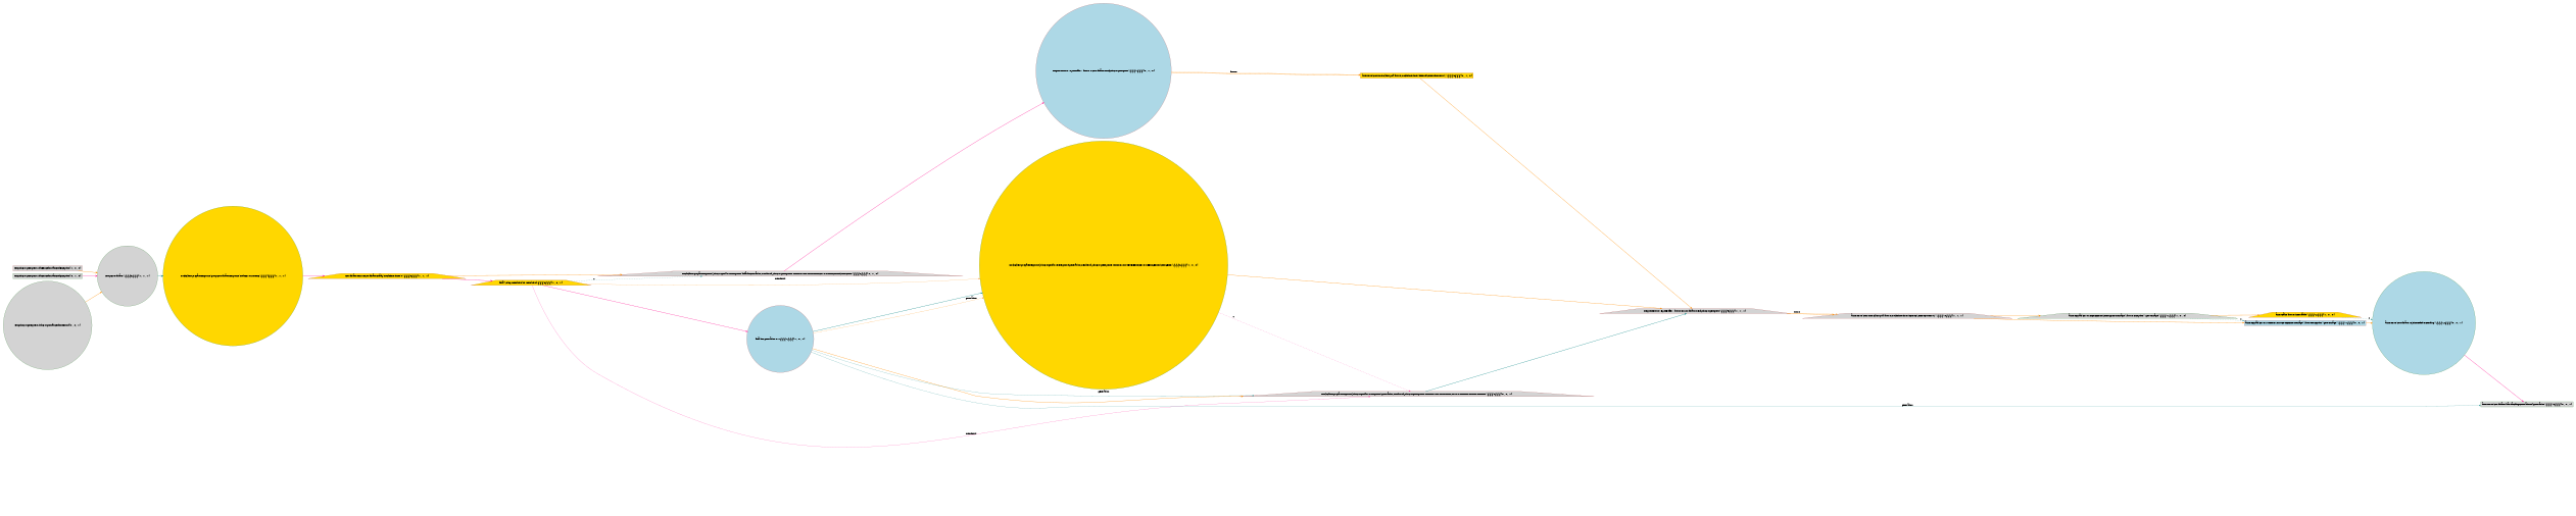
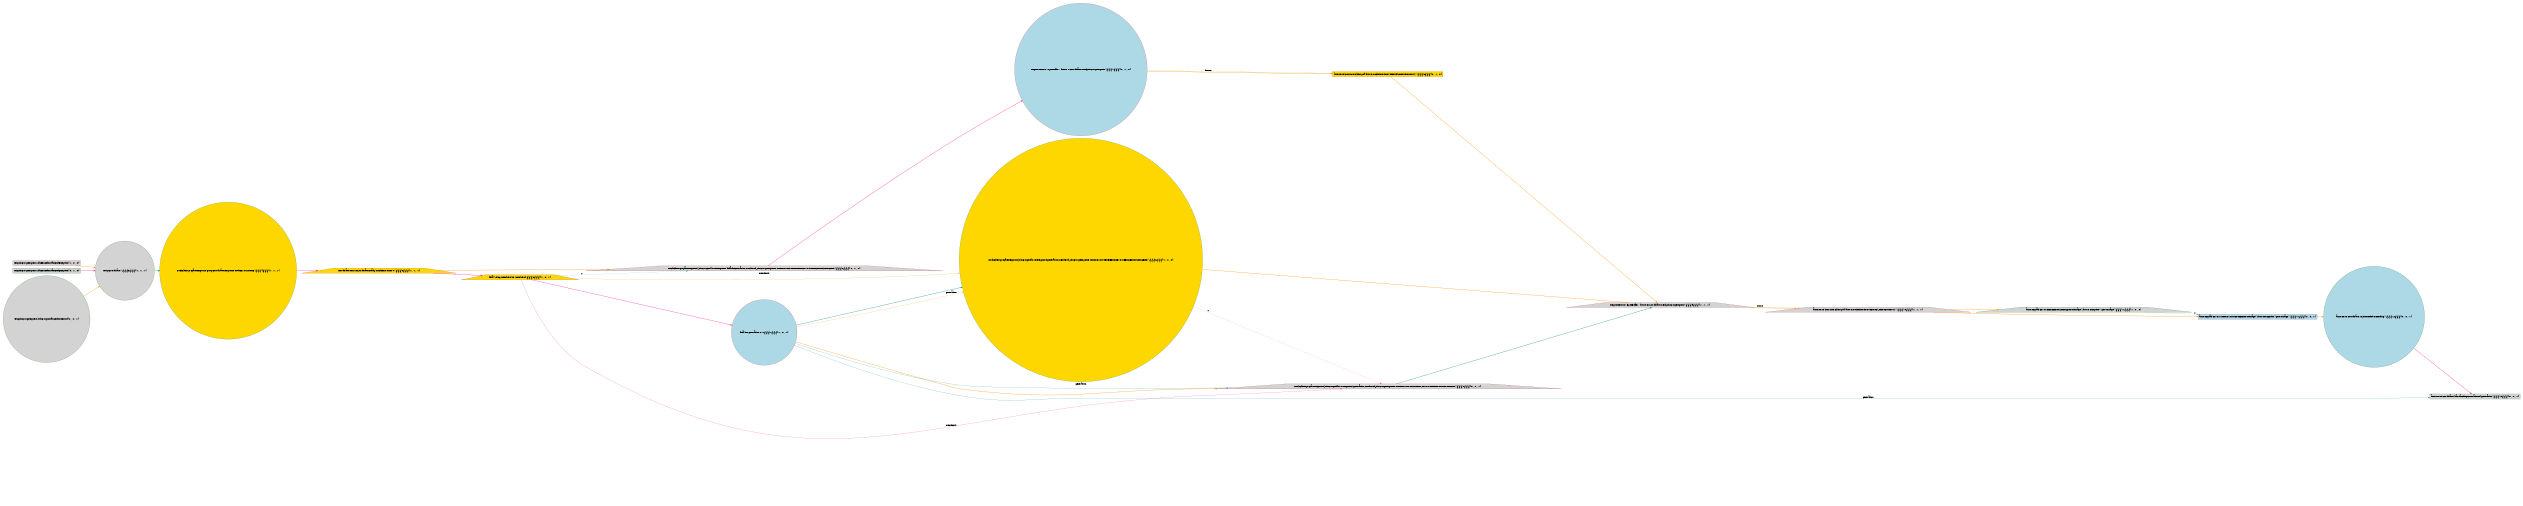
  digraph {
    rankdir=LR
    node [fillcolor=lightgrey shape=trapezium style=filled color=brown]
    edge [style=bold color=darkorange arrowhead=normal]
    n1 [fillcolor=gold label="mockClient.prepareResponse(joinGroupFollowerResponse(generation,memberId,JoinGroupResponse.UNKNOWN_MEMBER_ID,Errors.FENCED_INSTANCE_ID))@@@8@@@['1', '0', '0']" shape=circle color=darkgreen]
    n2 [label="mockClient.prepareResponse(joinGroupFollowerResponse(generation,memberId,JoinGroupResponse.UNKNOWN_MEMBER_ID,Errors.UNKNOWN_MEMBER_ID))@@@8@@@['0', '0', '1']"]
    n3 [label="RequestFuture<ByteBuffer> future = coordinator.sendJoinGroupRequest()@@@9@@@['1', '1', '1']"]
    n4 [fillcolor=gold label="assertTrue(consumerClient.poll(future,mockTime.timer(REQUEST_TIMEOUT_MS)))@@@8@@@['0', '1', '0']" shape=box]
    n5 [label="testJoinGroupRequestWithFencedInstanceIdException['1', '0', '0']" shape=box]
    n6 [label="setupCoordinator()@@@3@@@['1', '1', '1']" shape=circle color=darkgreen]
    n7 [label="testJoinGroupRequestWithFencedInstanceIdException['0', '1', '0']" shape=box color=darkgreen]
    n8 [fillcolor=lightblue label="assertTrue(coordinator.rejoinNeededOrPending())@@@12@@@['0', '0', '1']" shape=circle color=darkgreen]
    n9 [label="assertTrue(coordinator.hasMatchingGenerationId(generation))@@@13@@@['0', '0', '1']" shape=box color=darkgreen]
    n10 [fillcolor=gold label="mockClient.prepareResponse(groupCoordinatorResponse(node,Errors.NONE))@@@4@@@['1', '1', '1']" shape=circle color=darkgreen]
    n11 [fillcolor=lightblue label="assertEquals(Errors.UNKNOWN_MEMBER_ID.message(),future.exception().getMessage())@@@11@@@['0', '0', '1']" shape=box]
    n12 [label="mockClient.prepareResponse(joinGroupFollowerResponse(defaultGeneration,memberId,JoinGroupResponse.UNKNOWN_MEMBER_ID,Errors.FENCED_INSTANCE_ID))@@@6@@@['0', '1', '0']"]
    n13 [fillcolor=lightblue label="RequestFuture<ByteBuffer> future = coordinator.sendJoinGroupRequest()@@@7@@@['0', '1', '0']" shape=circle]
    n14 [fillcolor=gold label="coordinator.ensureCoordinatorReady(mockTime.timer(0))@@@5@@@['1', '1', '1']"]
    n15 [fillcolor=gold label="final String memberId = \"memberId\"@@@6@@@['1', '0', '1']"]
    n16 [fillcolor=lightblue label="final int generation = -1@@@7@@@['1', '0', '1']" shape=circle]
-   n17 [fillcolor=gold label="assertFalse(future.isRetriable())@@@12@@@['1', '0', '0']"]
    n18 [label="testJoinGroupRequestWithGroupInstanceIdNotFound['0', '0', '1']" shape=circle color=darkgreen]
    n19 [label="assertTrue(consumerClient.poll(future,mockTime.timer(REQUEST_TIMEOUT_MS)))@@@10@@@['1', '1', '1']"]
    n20 [label="assertEquals(Errors.FENCED_INSTANCE_ID.message(),future.exception().getMessage())@@@11@@@['1', '0', '0']" color=darkgreen]
    n1 -> n2 [label=0 style=dashed color=deeppink arrowhead=vee]
    n1 -> n3
    n2 -> n3 [color=teal]
    n3 -> n19 [arrowhead=vee]
    n3 -> n19 [label=future style=solid arrowhead=vee]
    n4 -> n3
    n5 -> n6 [arrowhead=vee]
    n6 -> n10 [color=teal arrowhead=vee]
    n7 -> n6 [color=deeppink arrowhead=vee]
    n8 -> n9 [color=deeppink]
    n10 -> n14 [color=deeppink arrowhead=vee]
    n11 -> n8
    n12 -> n13 [color=deeppink]
    n13 -> n4
    n13 -> n4 [label=future style=solid arrowhead=vee]
    n14 -> n12 [arrowhead=vee]
    n14 -> n15 [color=deeppink arrowhead=vee]
    n15 -> n1 [label=memberId style=solid]
    n15 -> n2 [label=memberId style=solid color=deeppink arrowhead=vee]
    n15 -> n12 [label=0 style=dashed color=teal arrowhead=vee]
    n15 -> n16 [color=deeppink]
    n16 -> n1 [color=teal]
    n16 -> n1 [label=generation style=solid]
    n16 -> n2 [label=generation style=solid color=teal arrowhead=vee]
    n16 -> n2 [arrowhead=vee]
    n16 -> n9 [label=generation style=solid color=teal]
-   n17 -> n8 [label=0 style=dashed color=teal]
    n18 -> n6
    n19 -> n11
    n19 -> n20 [arrowhead=vee]
    n20 -> n11 [label=0 style=dashed color=teal]
-   n20 -> n17
  }
